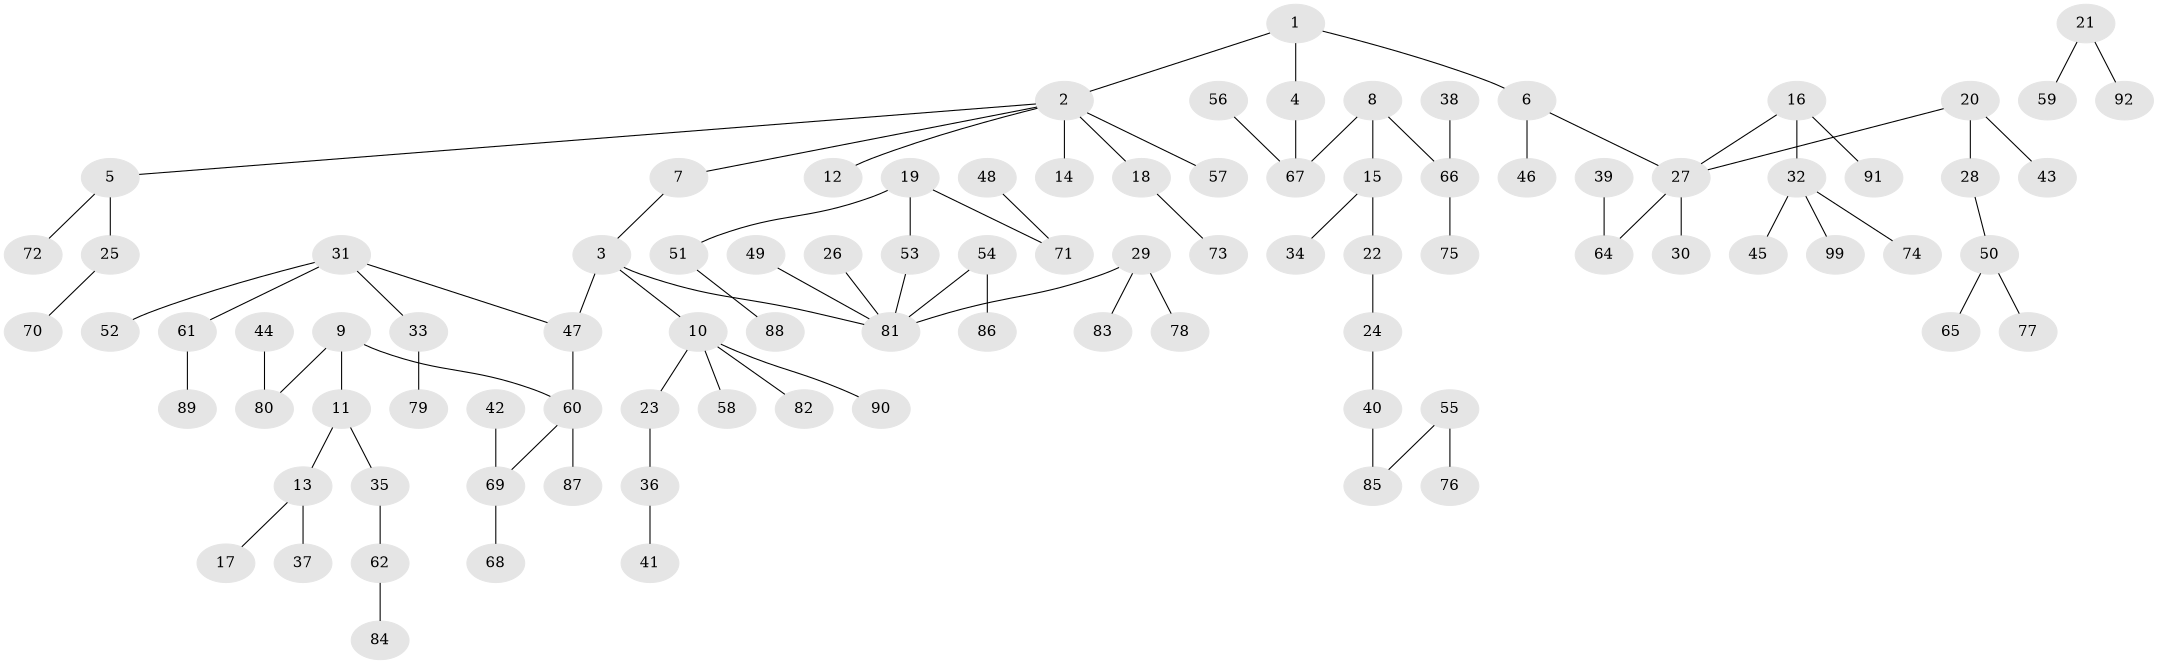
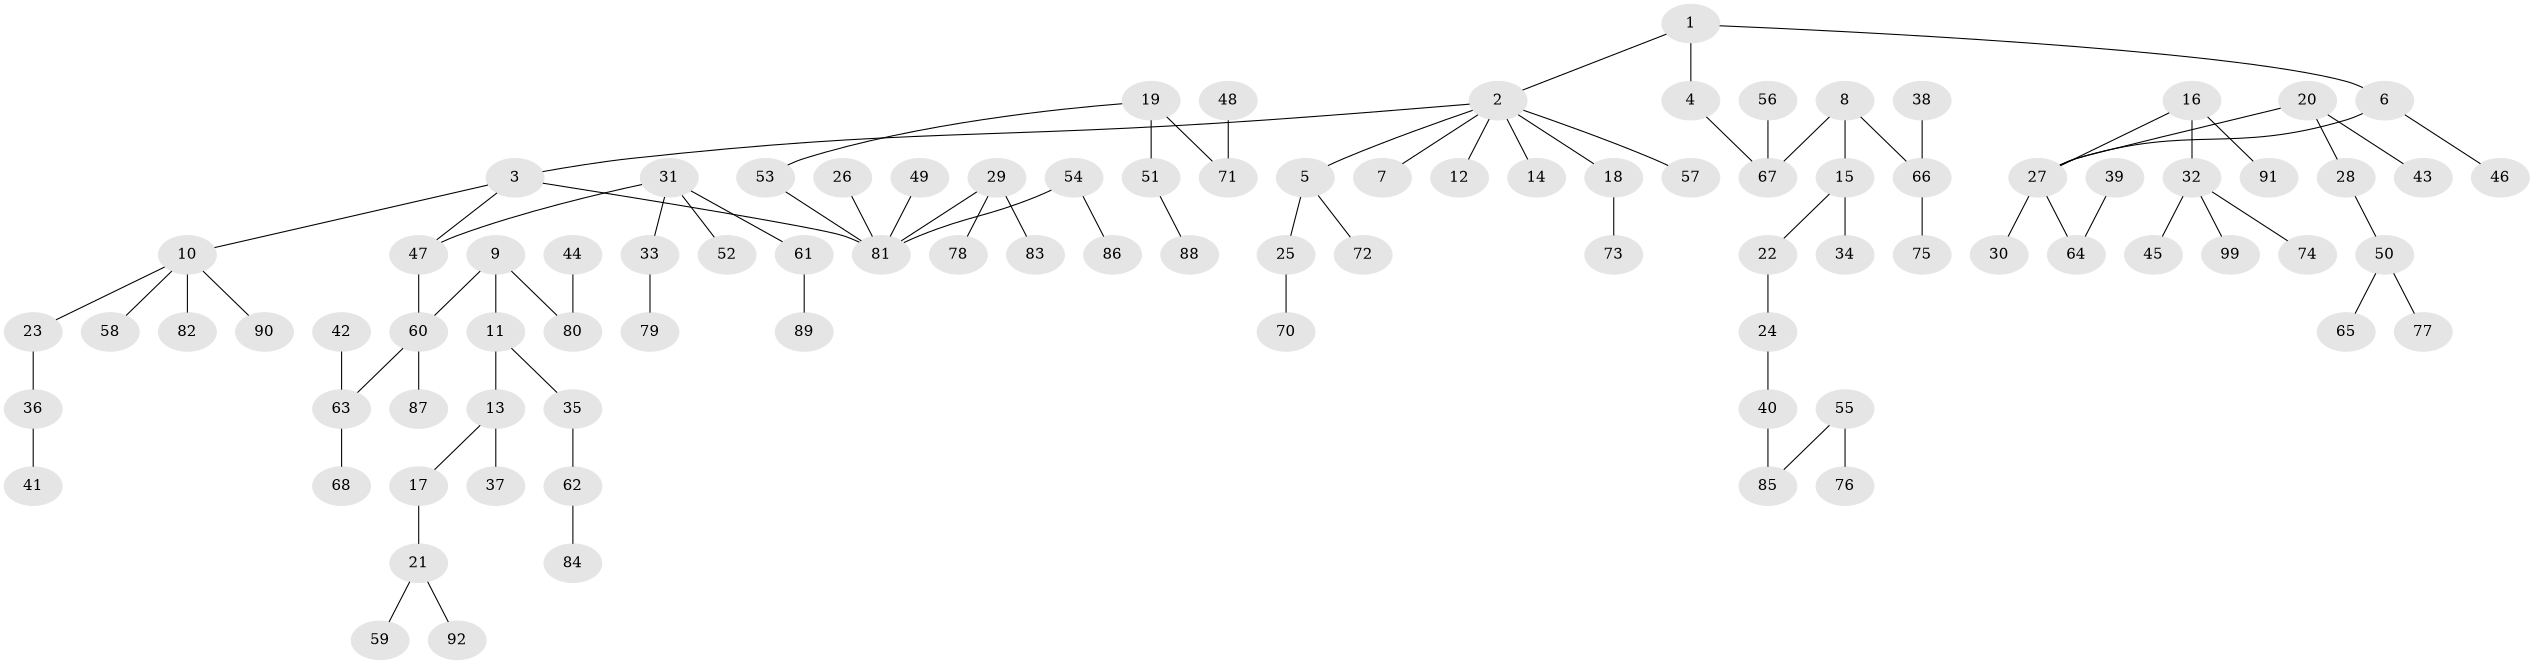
  graph {
    node [color=gray90 style=filled]
    edge [weight=1.0]
    1
    2
    4
    6
    3
    5
    7
    12
    14
    18
    57
    67
    27
    46
    10
    47
    81
    25
    72
    73
    23
    58
    82
    90
    60
    70
    30
    64
    8
    15
    66
    22
    34
    75
    9
    11
    80
    13
    35
-   63 [label=69]
+   63
    87
    36
    17
    37
    62
    21
    24
    16
    32
    91
    45
    n52 [label=99]
    74
    59
    92
    19
    51
    53
    71
    88
    20
    28
    43
    50
    40
    41
    85
    26
    65
    77
    29
    78
    83
    31
    33
    52
    61
    79
    89
    84
    38
    39
    42
    68
    44
    48
    49
    54
    86
    55
    76
    56
    1 -- 2
    1 -- 4
    1 -- 6
-   7 -- 3
+   2 -- 3
    2 -- 5
    2 -- 7
    2 -- 12
    2 -- 14
    2 -- 18
    2 -- 57
    4 -- 67
    6 -- 27
    6 -- 46
    3 -- 10
    3 -- 47
    3 -- 81
    5 -- 25
    5 -- 72
    18 -- 73
    27 -- 30
    27 -- 64
    10 -- 23
    10 -- 58
    10 -- 82
    10 -- 90
    47 -- 60
    25 -- 70
    23 -- 36
    60 -- 63
    60 -- 87
    8 -- 67
    8 -- 15
    8 -- 66
    15 -- 22
    15 -- 34
    66 -- 75
    22 -- 24
    9 -- 60
    9 -- 11
    9 -- 80
    11 -- 13
    11 -- 35
    13 -- 17
    13 -- 37
    35 -- 62
    63 -- 68
    36 -- 41
+   17 -- 21
    62 -- 84
    21 -- 59
    21 -- 92
    24 -- 40
    16 -- 27
    16 -- 32
    16 -- 91
    32 -- 45
    32 -- n52
    32 -- 74
    19 -- 51
    19 -- 53
    19 -- 71
    51 -- 88
    53 -- 81
    20 -- 27
    20 -- 28
    20 -- 43
    28 -- 50
    50 -- 65
    50 -- 77
    40 -- 85
    26 -- 81
    29 -- 81
    29 -- 78
    29 -- 83
    31 -- 47
    31 -- 33
    31 -- 52
    31 -- 61
    33 -- 79
    61 -- 89
    38 -- 66
    39 -- 64
    42 -- 63
    44 -- 80
    48 -- 71
    49 -- 81
    54 -- 81
    54 -- 86
    55 -- 85
    55 -- 76
    56 -- 67
  }
